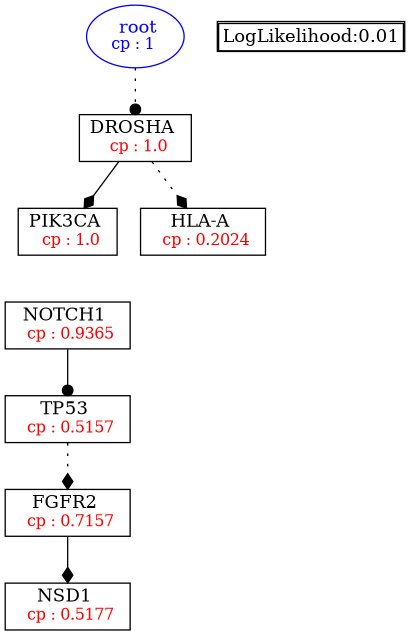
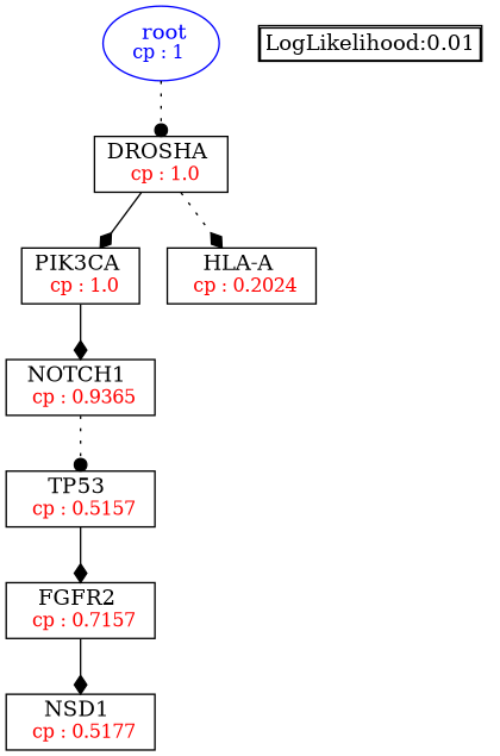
  digraph {
    fontsize=10
    node [shape=box]
    edge [arrowhead=diamond style=solid]
    n1 [color=Blue label=<<font color='Blue'> root</font><br/><font color='Blue' POINT-SIZE='12'>cp : 1 </font>> shape=oval]
    n2 [label=<DROSHA <br/> <font color='Red' POINT-SIZE='12'> cp : 1.0 </font>>]
    n3 [label=<PIK3CA <br/> <font color='Red' POINT-SIZE='12'> cp : 1.0 </font>>]
    n4 [label=<HLA-A <br/> <font color='Red' POINT-SIZE='12'> cp : 0.2024 </font>>]
    n5 [label=<NOTCH1 <br/> <font color='Red' POINT-SIZE='12'> cp : 0.9365 </font>>]
    n6 [label=<TP53 <br/> <font color='Red' POINT-SIZE='12'> cp : 0.5157 </font>>]
    n7 [label=<FGFR2 <br/> <font color='Red' POINT-SIZE='12'> cp : 0.7157 </font>>]
    n8 [label=<NSD1 <br/> <font color='Red' POINT-SIZE='12'> cp : 0.5177 </font>>]
    n9 [label=<<TABLE BORDER="1" CELLBORDER="1" CELLSPACING="0" >     <TR><TD ALIGN="LEFT">LogLikelihood:0.01</TD></TR>     </TABLE>> shape=plaintext]
    n1 -> n2 [arrowhead=dot style=dotted]
    n2 -> n3
    n2 -> n4 [style=dotted]
-   n5 -> n6 [arrowhead=dot]
-   n6 -> n7 [style=dotted]
+   n3 -> n5
+   n5 -> n6 [arrowhead=dot style=dotted]
+   n6 -> n7
    n7 -> n8
  }
